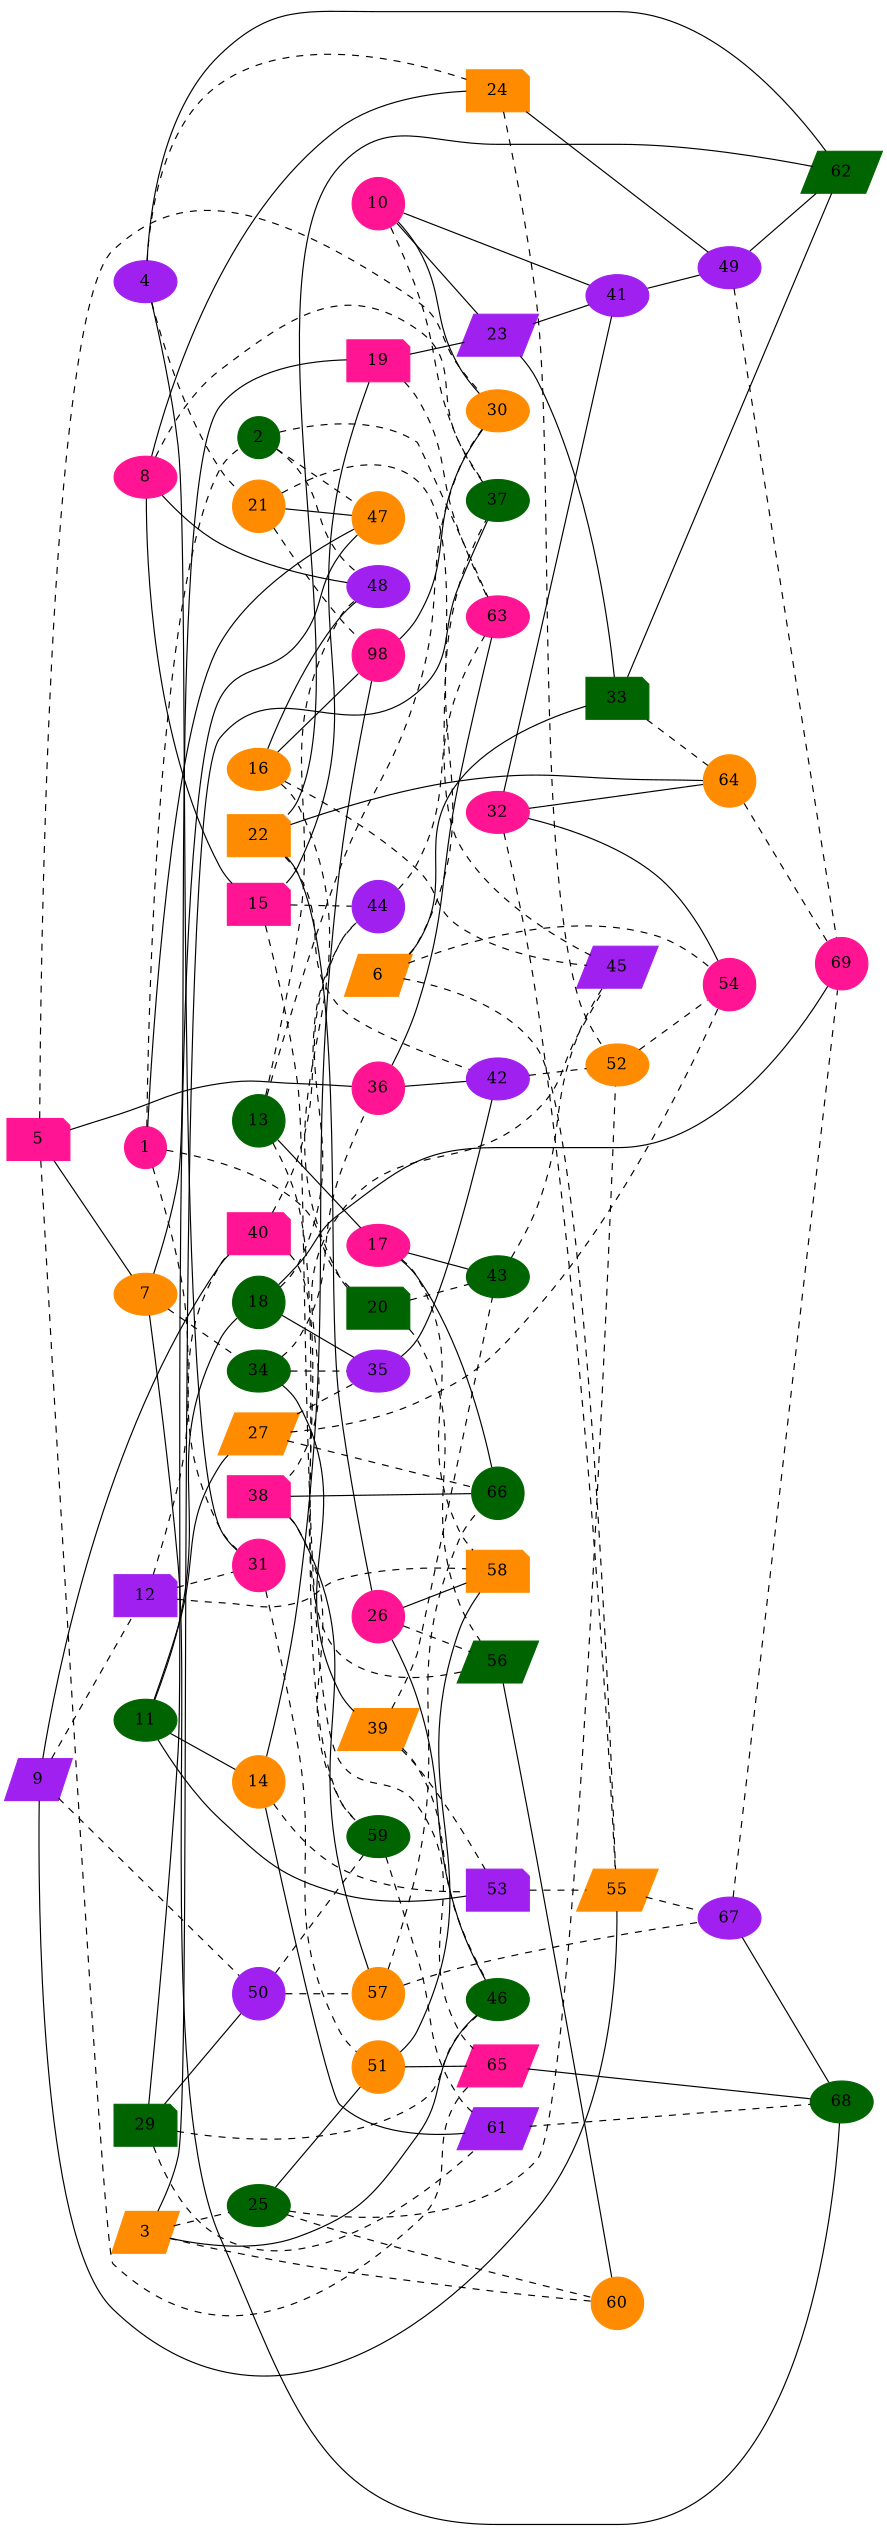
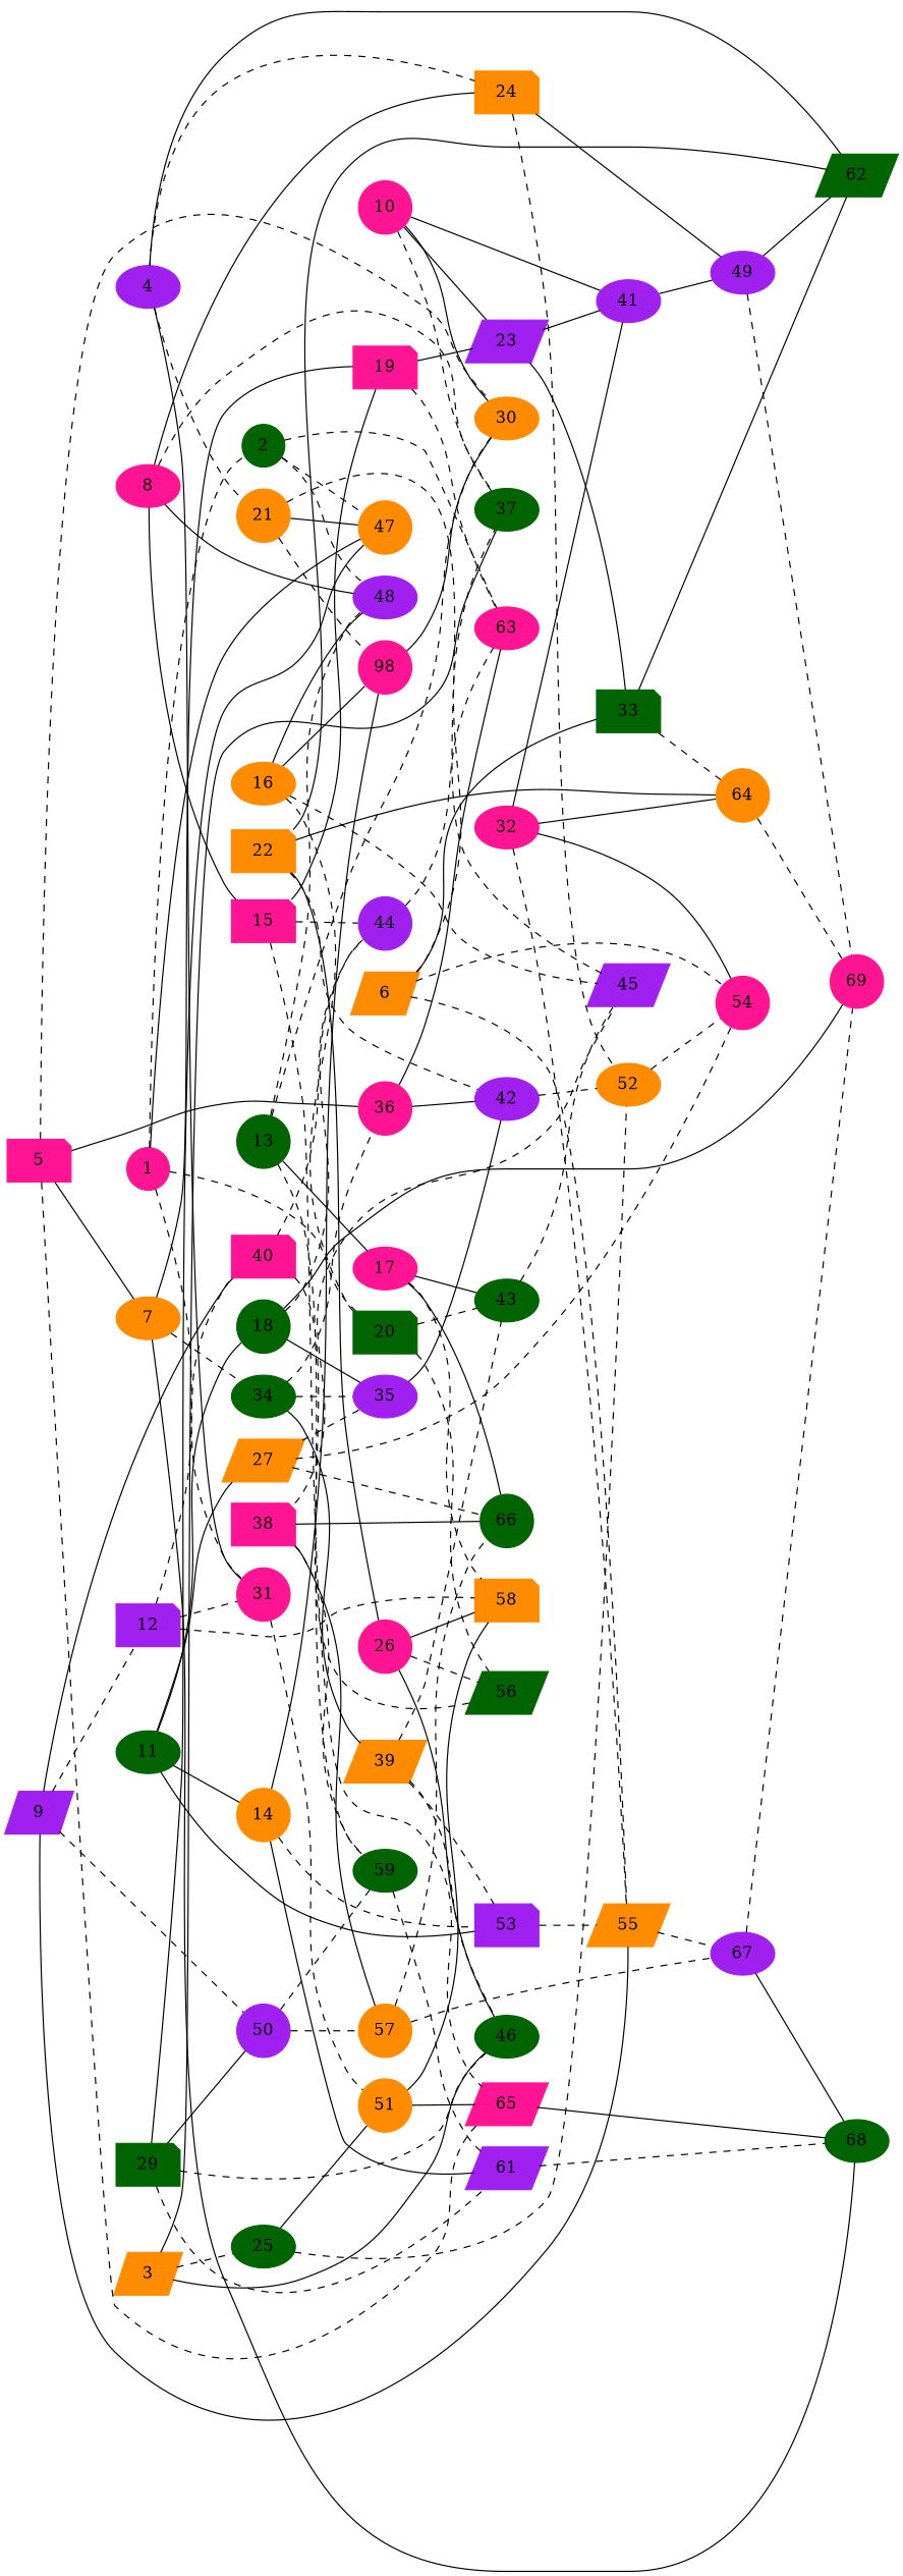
  graph {
    rankdir=LR
    node [color=darkorange shape=ellipse style=filled]
    edge [style=dashed]
    1 [color=deeppink shape=circle]
    2 [color=darkgreen shape=circle]
    20 [color=darkgreen shape=note]
    31 [color=deeppink shape=circle]
    47 [shape=circle]
    48 [color=purple]
    63 [color=deeppink]
    43 [color=darkgreen]
    56 [color=darkgreen shape=parallelogram]
    51 [shape=circle]
    3 [shape=parallelogram]
    25 [color=darkgreen]
    37 [color=darkgreen]
    46 [color=darkgreen]
-   60 [shape=circle]
    52
    4 [color=purple]
    21 [shape=circle]
    24 [shape=note]
    62 [color=darkgreen shape=parallelogram]
    n21 [color=deeppink label=98 shape=circle]
    45 [color=purple shape=parallelogram]
    49 [color=purple]
    5 [color=deeppink shape=note]
    7
    30
    36 [color=deeppink shape=circle]
    65 [color=deeppink shape=parallelogram]
    19 [color=deeppink shape=note]
    34 [color=darkgreen]
    68 [color=darkgreen]
    42 [color=purple]
    6 [shape=parallelogram]
    33 [color=darkgreen shape=note]
    54 [color=deeppink shape=circle]
    55 [shape=parallelogram]
    64 [shape=circle]
    67 [color=purple]
    23 [color=purple shape=parallelogram]
    35 [color=purple]
    39 [shape=parallelogram]
    8 [color=deeppink]
    15 [color=deeppink shape=note]
    44 [color=purple shape=circle]
    9 [color=purple shape=parallelogram]
    12 [color=purple shape=note]
    40 [color=deeppink shape=note]
    50 [color=purple shape=circle]
    58 [shape=note]
    59 [color=darkgreen]
    57 [shape=circle]
    10 [color=deeppink shape=circle]
    41 [color=purple]
    11 [color=darkgreen]
    14 [shape=circle]
    18 [color=darkgreen shape=circle]
    27 [shape=parallelogram]
    53 [color=purple shape=note]
    61 [color=purple shape=parallelogram]
    69 [color=deeppink shape=circle]
    66 [color=darkgreen shape=circle]
    13 [color=darkgreen shape=circle]
    17 [color=deeppink]
    16
    22 [shape=note]
    26 [color=deeppink shape=circle]
    29 [color=darkgreen shape=note]
    32 [color=deeppink]
    38 [color=deeppink shape=note]
    1 -- 2
    1 -- 20
    1 -- 31
    1 -- 47 [style=solid]
    2 -- 47
    2 -- 48
    2 -- 63
    20 -- 43
    20 -- 56
    31 -- 51
    43 -- 45
-   56 -- 60 [style=solid]
    51 -- 65 [style=solid]
    51 -- 58 [style=solid]
    3 -- 25
    3 -- 37 [style=solid]
    3 -- 46 [style=solid]
-   3 -- 60
    25 -- 51 [style=solid]
-   25 -- 60
    25 -- 52
    52 -- 54
    4 -- 31 [style=solid]
    4 -- 21
    4 -- 24
    4 -- 62 [style=solid]
    21 -- 47 [style=solid]
    21 -- n21
    21 -- 45
    24 -- 52
    24 -- 49 [style=solid]
    n21 -- 30 [style=solid]
    49 -- 62 [style=solid]
    49 -- 69
    5 -- 7 [style=solid]
    5 -- 30
    5 -- 36 [style=solid]
    5 -- 65
    7 -- 19 [style=solid]
    7 -- 34
    7 -- 68 [style=solid]
    36 -- 63 [style=solid]
    36 -- 42 [style=solid]
    65 -- 68 [style=solid]
    19 -- 63
    19 -- 23 [style=solid]
    34 -- 36
    34 -- 35
    34 -- 39 [style=solid]
    42 -- 52
    6 -- 37
    6 -- 33 [style=solid]
    6 -- 54
    6 -- 55
    33 -- 62 [style=solid]
    33 -- 64
    55 -- 67
    64 -- 69
    67 -- 68 [style=solid]
    67 -- 69
    23 -- 33 [style=solid]
    23 -- 41 [style=solid]
    35 -- 42 [style=solid]
    39 -- 43
    39 -- 46
    39 -- 53
    8 -- 48 [style=solid]
    8 -- 37
    8 -- 24 [style=solid]
    8 -- 15 [style=solid]
    15 -- 65
    15 -- 19 [style=solid]
    15 -- 44
    44 -- 63
    9 -- 55 [style=solid]
    9 -- 12
    9 -- 40 [style=solid]
    9 -- 50
    12 -- 31
    12 -- 40
    12 -- 58
    40 -- 56
    40 -- 44
    50 -- 59
    50 -- 57
    59 -- 61
    57 -- 67
    57 -- 66
    10 -- 37
    10 -- 30 [style=solid]
    10 -- 23 [style=solid]
    10 -- 41 [style=solid]
    41 -- 49 [style=solid]
    11 -- 14 [style=solid]
    11 -- 18 [style=solid]
    11 -- 27 [style=solid]
    11 -- 53 [style=solid]
    14 -- n21 [style=solid]
    14 -- 53
    14 -- 61 [style=solid]
    18 -- 35 [style=solid]
    18 -- 44
    18 -- 69 [style=solid]
    27 -- 54
    27 -- 35
    27 -- 66
    53 -- 55
    61 -- 68
    13 -- 48
    13 -- 30
    13 -- 59
    13 -- 17 [style=solid]
    17 -- 43 [style=solid]
    17 -- 58
    17 -- 66 [style=solid]
    16 -- 20
    16 -- 48 [style=solid]
    16 -- n21 [style=solid]
    16 -- 45
    22 -- 62 [style=solid]
    22 -- 42
    22 -- 64 [style=solid]
    22 -- 26 [style=solid]
    26 -- 56
    26 -- 46 [style=solid]
    26 -- 58 [style=solid]
    29 -- 47 [style=solid]
    29 -- 46
    29 -- 50 [style=solid]
    29 -- 61
    32 -- 54 [style=solid]
    32 -- 55
    32 -- 64 [style=solid]
    32 -- 41 [style=solid]
    38 -- 45
    38 -- 59
    38 -- 57 [style=solid]
    38 -- 66 [style=solid]
  }
